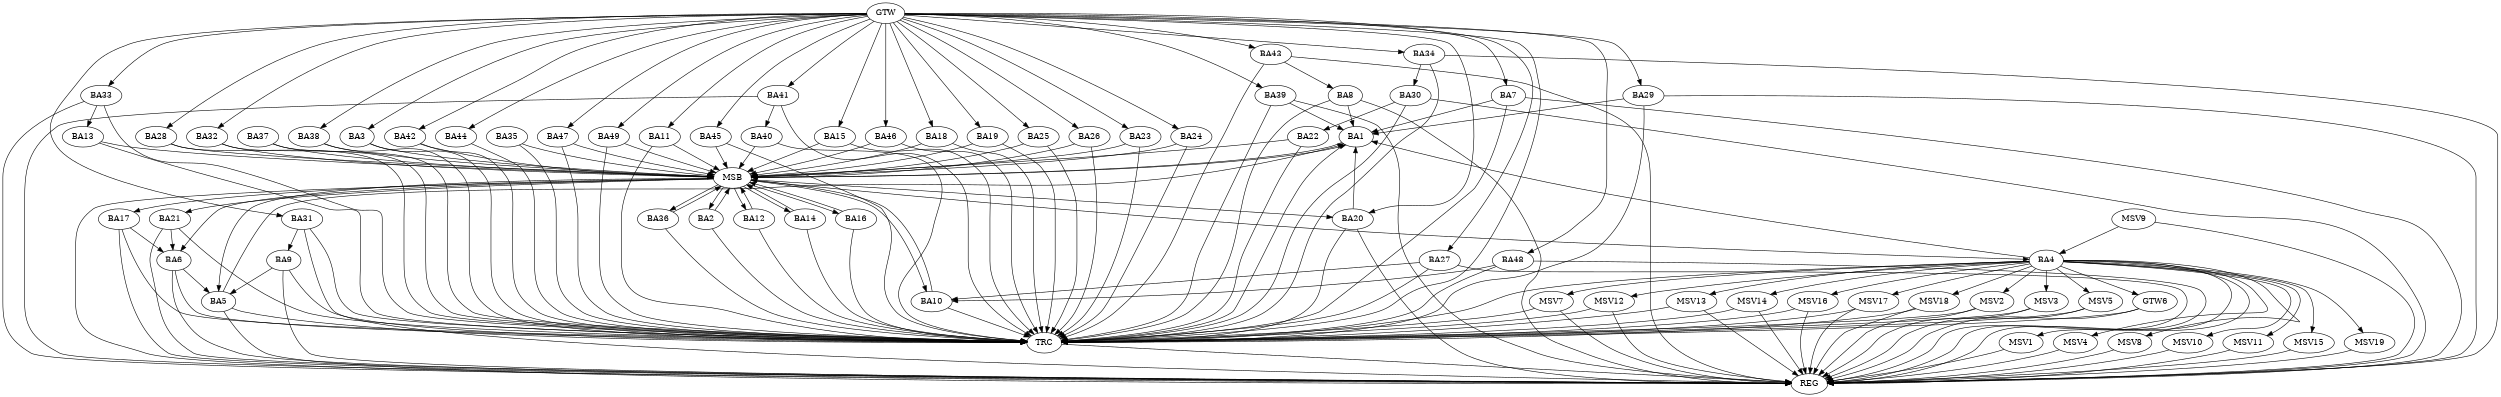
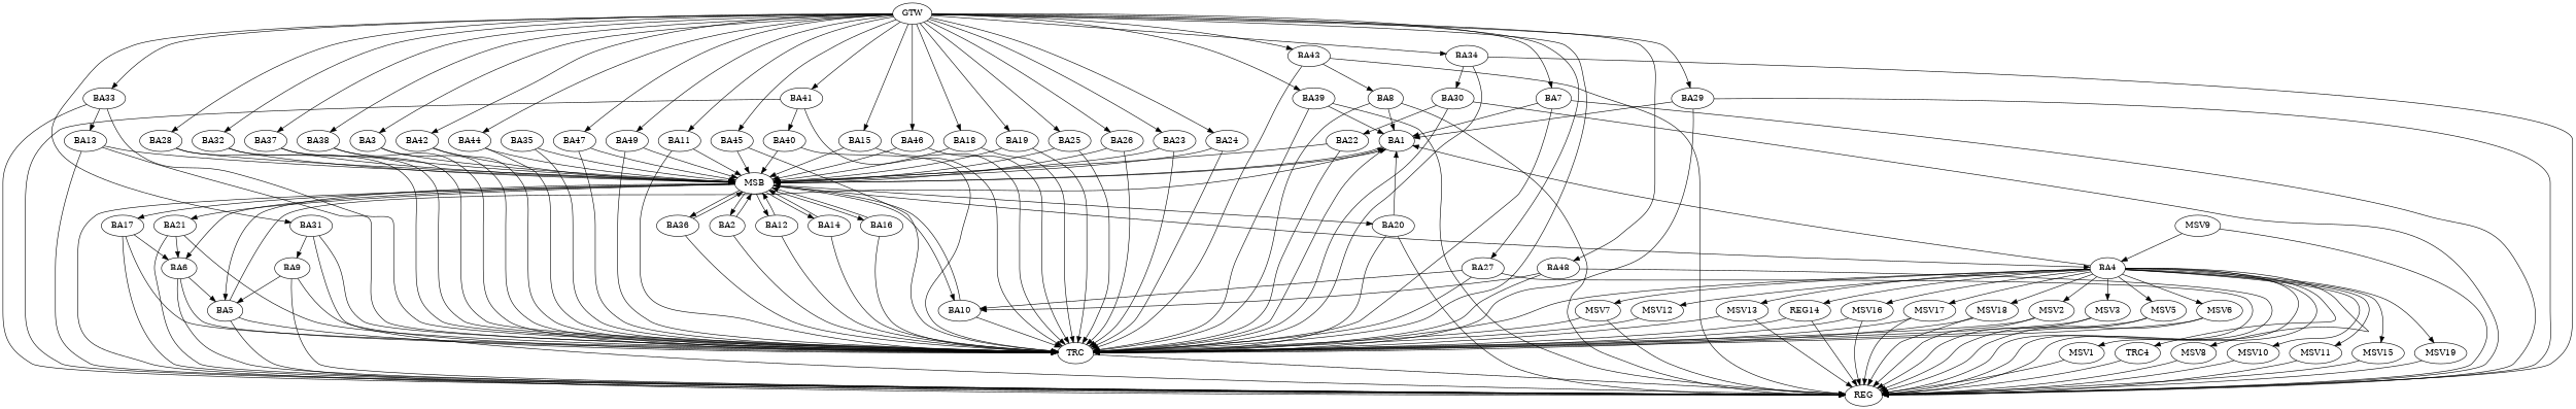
  strict digraph {
    n1 [label=BA1]
    n2 [label=MSB]
    n3 [label=TRC]
    n4 [label=BA2]
    n5 [label=BA4]
    n6 [label=REG]
    n7 [label=BA5]
    n8 [label=BA6]
    n9 [label=BA10]
    n10 [label=BA12]
    n11 [label=BA14]
    n12 [label=BA16]
    n13 [label=BA17]
    n14 [label=BA20]
    n15 [label=BA21]
    n16 [label=BA36]
    n17 [label=BA3]
    n18 [label=MSV1]
    n19 [label=MSV2]
    n20 [label=MSV3]
-   n21 [label=MSV4]
+   n21 [label=TRC4]
    n22 [label=MSV5]
-   n23 [label=GTW6]
+   n23 [label=MSV6]
    n24 [label=MSV7]
    n25 [label=MSV8]
    n26 [label=MSV10]
    n27 [label=MSV11]
    n28 [label=MSV12]
    n29 [label=MSV13]
-   n30 [label=MSV14]
+   n30 [label=REG14]
    n31 [label=MSV15]
    n32 [label=MSV16]
    n33 [label=MSV17]
    n34 [label=MSV18]
    n35 [label=MSV19]
    n36 [label=MSV9]
    n37 [label=BA7]
    n38 [label=BA8]
    n39 [label=BA9]
    n40 [label=BA11]
    n41 [label=BA13]
    n42 [label=BA15]
    n43 [label=BA18]
    n44 [label=BA19]
    n45 [label=BA22]
    n46 [label=BA23]
    n47 [label=BA24]
    n48 [label=BA25]
    n49 [label=BA26]
    n50 [label=BA27]
    n51 [label=BA28]
    n52 [label=BA29]
    n53 [label=BA30]
    n54 [label=BA31]
    n55 [label=BA32]
    n56 [label=BA33]
    n57 [label=BA34]
    n58 [label=BA35]
    n59 [label=BA37]
    n60 [label=BA38]
    n61 [label=BA39]
    n62 [label=BA40]
    n63 [label=BA41]
    n64 [label=BA42]
    n65 [label=BA43]
    n66 [label=BA44]
    n67 [label=BA45]
    n68 [label=BA46]
    n69 [label=BA47]
    n70 [label=BA48]
    n71 [label=BA49]
    n72 [label=GTW]
    n1 -> n2
    n1 -> n3
    n2 -> n1
    n2 -> n4
    n2 -> n5
    n2 -> n6
    n2 -> n7
    n2 -> n8
    n2 -> n9
    n2 -> n10
    n2 -> n11
    n2 -> n12
    n2 -> n13
    n2 -> n14
    n2 -> n15
    n2 -> n16
    n3 -> n6
    n4 -> n2
    n4 -> n3
    n5 -> n1
    n5 -> n3
    n5 -> n6
    n5 -> n18
    n5 -> n19
    n5 -> n20
    n5 -> n21
    n5 -> n22
    n5 -> n23
    n5 -> n24
    n5 -> n25
    n5 -> n26
    n5 -> n27
    n5 -> n28
    n5 -> n29
    n5 -> n30
    n5 -> n31
    n5 -> n32
    n5 -> n33
    n5 -> n34
    n5 -> n35
    n7 -> n1
    n7 -> n3
    n7 -> n6
    n8 -> n3
    n8 -> n6
    n8 -> n7
    n9 -> n2
    n9 -> n3
    n10 -> n2
    n10 -> n3
    n11 -> n2
    n11 -> n3
    n12 -> n2
    n12 -> n3
    n13 -> n3
    n13 -> n6
    n13 -> n8
    n14 -> n1
    n14 -> n3
    n14 -> n6
    n15 -> n3
    n15 -> n6
    n15 -> n8
    n16 -> n2
    n16 -> n3
    n17 -> n2
    n17 -> n3
    n18 -> n6
    n19 -> n3
    n19 -> n6
    n20 -> n3
    n20 -> n6
    n21 -> n6
    n22 -> n3
    n22 -> n6
    n23 -> n3
    n23 -> n6
    n24 -> n3
    n24 -> n6
    n25 -> n6
    n26 -> n6
    n27 -> n6
    n28 -> n3
-   n28 -> n6
+   n41 -> n6
    n29 -> n3
    n29 -> n6
    n30 -> n3
    n30 -> n6
    n31 -> n6
    n32 -> n3
    n32 -> n6
    n33 -> n3
    n33 -> n6
    n34 -> n3
    n34 -> n6
    n35 -> n6
    n36 -> n5
    n36 -> n6
    n37 -> n1
    n37 -> n3
    n37 -> n6
    n38 -> n1
    n38 -> n3
    n38 -> n6
    n39 -> n3
    n39 -> n6
    n39 -> n7
    n40 -> n2
    n40 -> n3
    n41 -> n2
    n41 -> n3
    n42 -> n2
    n42 -> n3
    n43 -> n2
    n43 -> n3
    n44 -> n2
    n44 -> n3
    n45 -> n2
    n45 -> n3
    n46 -> n2
    n46 -> n3
    n47 -> n2
    n47 -> n3
    n48 -> n2
    n48 -> n3
    n49 -> n2
    n49 -> n3
    n50 -> n3
    n50 -> n6
    n50 -> n9
    n51 -> n2
    n51 -> n3
    n52 -> n1
    n52 -> n3
    n52 -> n6
    n53 -> n3
    n53 -> n6
    n53 -> n45
    n54 -> n3
    n54 -> n6
    n54 -> n39
    n55 -> n2
    n55 -> n3
    n56 -> n3
    n56 -> n6
    n56 -> n41
    n57 -> n3
    n57 -> n6
    n57 -> n53
    n58 -> n2
    n58 -> n3
    n59 -> n2
    n59 -> n3
    n60 -> n2
    n60 -> n3
    n61 -> n1
    n61 -> n3
    n61 -> n6
    n62 -> n2
    n62 -> n3
    n63 -> n3
    n63 -> n6
    n63 -> n62
    n64 -> n2
    n64 -> n3
    n65 -> n3
    n65 -> n6
    n65 -> n38
+   n66 -> n2
    n66 -> n3
    n67 -> n2
    n67 -> n3
    n68 -> n2
    n68 -> n3
    n69 -> n2
    n69 -> n3
    n70 -> n3
    n70 -> n6
    n70 -> n9
    n71 -> n2
    n71 -> n3
    n72 -> n3
    n72 -> n17
    n72 -> n37
    n72 -> n40
    n72 -> n42
    n72 -> n43
    n72 -> n44
    n72 -> n46
    n72 -> n47
    n72 -> n48
    n72 -> n49
    n72 -> n50
    n72 -> n51
    n72 -> n52
    n72 -> n54
    n72 -> n55
    n72 -> n56
    n72 -> n57
-   n72 -> n14
+   n72 -> n59
    n72 -> n60
    n72 -> n61
    n72 -> n63
    n72 -> n64
    n72 -> n65
    n72 -> n66
    n72 -> n67
    n72 -> n68
    n72 -> n69
    n72 -> n70
    n72 -> n71
  }
